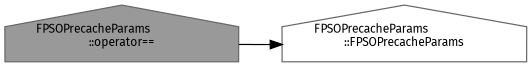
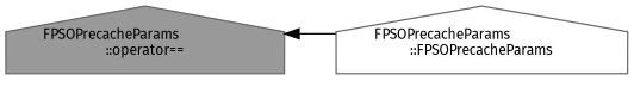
  digraph {
    rankdir=LR
    fontname="Fira Sans"
    node [fontname="Fira Sans" fontsize=10 shape=house style=filled]
    n1 [color=gray40 fillcolor=grey60 fontcolor=black height=0.2 label="FPSOPrecacheParams\l::operator==" width=0.4]
    n2 [color=grey40 fillcolor=white height=0.2 label="FPSOPrecacheParams\l::FPSOPrecacheParams" width=0.4]
-   n1 -> n2 [color=black fontname="Fira Sans" fontsize=10 labelfontname=Helvetica labelfontsize=10 style=solid arrowhead=normal]
+   n2 -> n1 [color=black fontname="Fira Sans" fontsize=10 labelfontname=Helvetica labelfontsize=10 style=solid arrowhead=normal]
  }
